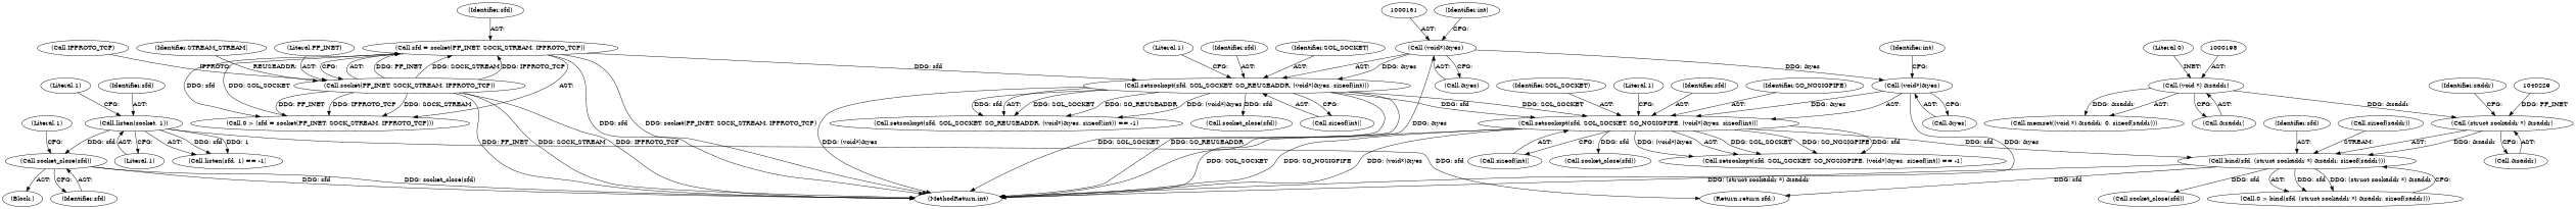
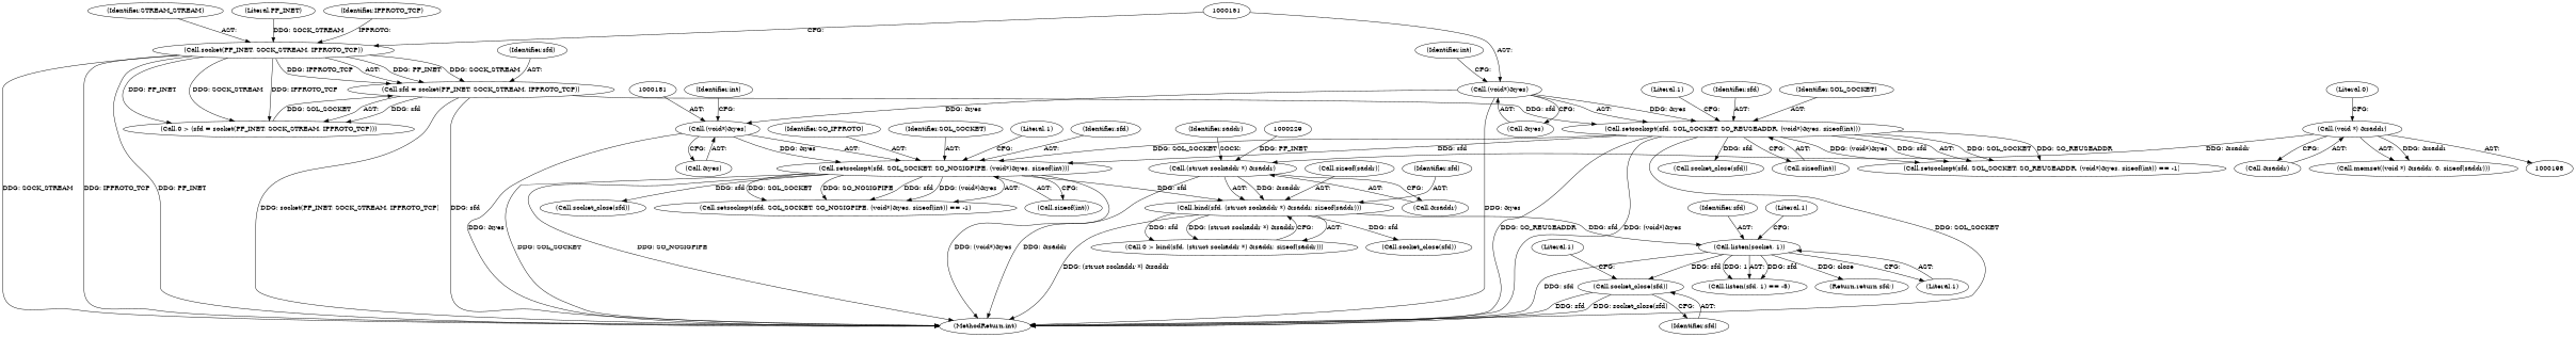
  digraph {
    n1 [label="(Call,socket_close(sfd))"]
-   n2 [label="(Block,)"]
    n3 [label="(Identifier,sfd)"]
    n4 [label="(MethodReturn,int)"]
    n5 [label="(Call,listen(socket, 1))"]
-   n6 [label="(Call,listen(sfd, 1) == -1)"]
+   n6 [label="(Call,listen(sfd, 1) == -5)"]
    n7 [label="(Return,return sfd;)"]
    n8 [label="(Literal,1)"]
    n9 [label="(Call,bind(sfd, (struct sockaddr *) &saddr, sizeof(saddr)))"]
    n10 [label="(Call,socket_close(sfd))"]
    n11 [label="(Call,0 > bind(sfd, (struct sockaddr *) &saddr, sizeof(saddr)))"]
    n12 [label="(Call,sizeof(saddr))"]
    n13 [label="(Call,setsockopt(sfd, SOL_SOCKET, SO_NOSIGPIPE, (void*)&yes, sizeof(int)))"]
    n14 [label="(Call,sizeof(int))"]
    n15 [label="(Call,socket_close(sfd))"]
    n16 [label="(Call,setsockopt(sfd, SOL_SOCKET, SO_NOSIGPIPE, (void*)&yes, sizeof(int)) == -1)"]
    n17 [label="(Call,setsockopt(sfd, SOL_SOCKET, SO_REUSEADDR, (void*)&yes, sizeof(int)))"]
    n18 [label="(Call,socket_close(sfd))"]
    n19 [label="(Call,sizeof(int))"]
    n20 [label="(Call,setsockopt(sfd, SOL_SOCKET, SO_REUSEADDR, (void*)&yes, sizeof(int)) == -1)"]
    n21 [label="(Call,sfd = socket(PF_INET, SOCK_STREAM, IPPROTO_TCP))"]
    n22 [label="(Call,socket(PF_INET, SOCK_STREAM, IPPROTO_TCP))"]
    n23 [label="(Call,0 > (sfd = socket(PF_INET, SOCK_STREAM, IPPROTO_TCP)))"]
-   n24 [label="(Call,IPPROTO_TCP)"]
+   n24 [label="(Identifier,IPPROTO_TCP)"]
    n25 [label="(Call,(void*)&yes)"]
    n26 [label="(Call,(void*)&yes)"]
    n27 [label="(Call,&yes)"]
    n28 [label="(Call,&yes)"]
    n29 [label="(Call,(struct sockaddr *) &saddr)"]
    n30 [label="(Call,&saddr)"]
    n31 [label="(Call,(void *) &saddr)"]
    n32 [label="(Call,&saddr)"]
    n33 [label="(Call,memset((void *) &saddr, 0, sizeof(saddr)))"]
-   n34 [label="(Identifier,SO_NOSIGPIPE)"]
+   n34 [label="(Identifier,SO_IPPROTO)"]
    n35 [label="(Identifier,int)"]
    n36 [label="(Identifier,STREAM_STREAM)"]
    n37 [label="(Literal,1)"]
    n38 [label="(Identifier,SOL_SOCKET)"]
    n39 [label="(Identifier,sfd)"]
    n40 [label="(Literal,1)"]
    n41 [label="(Identifier,SOL_SOCKET)"]
    n42 [label="(Identifier,sfd)"]
    n43 [label="(Literal,1)"]
    n44 [label="(Identifier,int)"]
    n45 [label="(Literal,0)"]
    n46 [label="(Identifier,sfd)"]
    n47 [label="(Identifier,sfd)"]
    n48 [label="(Identifier,saddr)"]
    n49 [label="(Identifier,sfd)"]
    n50 [label="(Literal,1)"]
    n51 [label="(Literal,PF_INET)"]
    n52 [label=1000151]
-   1000229 [label=1040229]
+   1000181
+   1000229
    1000198
-   n1 -> n2 [label="AST: "]
    n1 -> n3 [label="CFG: "]
    n1 -> n4 [label="DDG: sfd"]
    n1 -> n4 [label="DDG: socket_close(sfd)"]
    n3 -> n1 [label="AST: "]
    n5 -> n1 [label="DDG: sfd"]
+   n5 -> n4 [label="DDG: sfd"]
    n5 -> n6 [label="AST: "]
    n5 -> n6 [label="DDG: sfd"]
    n5 -> n6 [label="DDG: 1"]
-   n5 -> n7 [label="DDG: sfd"]
+   n5 -> n7 [label="DDG: close"]
    n5 -> n8 [label="CFG: "]
    n8 -> n5 [label="AST: "]
    n9 -> n4 [label="DDG: (struct sockaddr *) &saddr"]
-   n9 -> n7 [label="DDG: sfd"]
+   n9 -> n5 [label="DDG: sfd"]
    n9 -> n10 [label="DDG: sfd"]
    n9 -> n11 [label="AST: "]
    n9 -> n11 [label="DDG: sfd"]
    n9 -> n11 [label="DDG: (struct sockaddr *) &saddr"]
    n11 -> n9 [label="CFG: "]
-   n12 -> n9 [label="STREAM: "]
+   n12 -> n9 [label="AST: "]
    n13 -> n4 [label="DDG: SOL_SOCKET"]
    n13 -> n4 [label="DDG: SO_NOSIGPIPE"]
    n13 -> n4 [label="DDG: (void*)&yes"]
    n13 -> n9 [label="DDG: sfd"]
    n13 -> n14 [label="CFG: "]
    n13 -> n15 [label="DDG: sfd"]
    n13 -> n16 [label="AST: "]
    n13 -> n16 [label="DDG: SOL_SOCKET"]
    n13 -> n16 [label="DDG: SO_NOSIGPIPE"]
    n13 -> n16 [label="DDG: sfd"]
    n13 -> n16 [label="DDG: (void*)&yes"]
    n14 -> n13 [label="AST: "]
    n17 -> n4 [label="DDG: SO_REUSEADDR"]
    n17 -> n4 [label="DDG: (void*)&yes"]
    n17 -> n4 [label="DDG: SOL_SOCKET"]
    n17 -> n13 [label="DDG: sfd"]
    n17 -> n13 [label="DDG: SOL_SOCKET"]
    n17 -> n18 [label="DDG: sfd"]
    n17 -> n19 [label="CFG: "]
    n17 -> n20 [label="AST: "]
    n17 -> n20 [label="DDG: SOL_SOCKET"]
    n17 -> n20 [label="DDG: SO_REUSEADDR"]
    n17 -> n20 [label="DDG: (void*)&yes"]
    n17 -> n20 [label="DDG: sfd"]
    n19 -> n17 [label="AST: "]
    n21 -> n4 [label="DDG: socket(PF_INET, SOCK_STREAM, IPPROTO_TCP)"]
    n21 -> n4 [label="DDG: sfd"]
    n21 -> n17 [label="DDG: sfd"]
-   n21 -> n22 [label="CFG: "]
+   n52 -> n22 [label="CFG: "]
    n21 -> n23 [label="AST: "]
    n21 -> n23 [label="DDG: sfd"]
    n22 -> n4 [label="DDG: SOCK_STREAM"]
    n22 -> n4 [label="DDG: IPPROTO_TCP"]
    n22 -> n4 [label="DDG: PF_INET"]
    n22 -> n21 [label="AST: "]
    n22 -> n21 [label="DDG: PF_INET"]
    n22 -> n21 [label="DDG: SOCK_STREAM"]
    n22 -> n21 [label="DDG: IPPROTO_TCP"]
    n22 -> n23 [label="DDG: PF_INET"]
    n22 -> n23 [label="DDG: SOCK_STREAM"]
    n22 -> n23 [label="DDG: IPPROTO_TCP"]
    n23 -> n21 [label="DDG: SOL_SOCKET"]
    n24 -> n22 [label="IPPROTO: "]
    n25 -> n4 [label="DDG: &yes"]
    n25 -> n17 [label="AST: "]
    n25 -> n17 [label="DDG: &yes"]
    n25 -> n26 [label="DDG: &yes"]
    n25 -> n27 [label="CFG: "]
    n26 -> n4 [label="DDG: &yes"]
    n26 -> n13 [label="AST: "]
    n26 -> n13 [label="DDG: &yes"]
    n26 -> n28 [label="CFG: "]
    n27 -> n25 [label="AST: "]
    n28 -> n26 [label="AST: "]
+   n29 -> n4 [label="DDG: &saddr"]
    n29 -> n9 [label="AST: "]
    n29 -> n9 [label="DDG: &saddr"]
    n29 -> n30 [label="CFG: "]
    n30 -> n29 [label="AST: "]
    n31 -> n29 [label="DDG: &saddr"]
    n31 -> n32 [label="CFG: "]
    n31 -> n33 [label="AST: "]
    n31 -> n33 [label="DDG: &saddr"]
    n32 -> n31 [label="AST: "]
    n34 -> n13 [label="AST: "]
    n35 -> n25 [label="CFG: "]
-   n36 -> n22 [label="REUSEADDR: "]
+   n36 -> n22 [label="AST: "]
    n37 -> n1 [label="CFG: "]
    n38 -> n13 [label="AST: "]
    n39 -> n21 [label="AST: "]
    n40 -> n13 [label="CFG: "]
    n41 -> n17 [label="AST: "]
    n42 -> n9 [label="AST: "]
    n43 -> n17 [label="CFG: "]
    n44 -> n26 [label="CFG: "]
-   n45 -> n31 [label="INET: "]
+   n45 -> n31 [label="CFG: "]
    n46 -> n5 [label="AST: "]
    n47 -> n13 [label="AST: "]
-   n48 -> n29 [label="CFG: "]
+   n48 -> n29 [label="SOCK: "]
    n49 -> n17 [label="AST: "]
    n50 -> n5 [label="CFG: "]
-   n51 -> n22 [label="AST: "]
+   n51 -> n22 [label="DDG: SOCK_STREAM"]
    n52 -> n25 [label="AST: "]
+   1000181 -> n26 [label="AST: "]
    1000229 -> n29 [label="DDG: PF_INET"]
-   1000198 -> n31 [label="AST: "]
+   n31 -> 1000198 [label="AST: "]
  }
